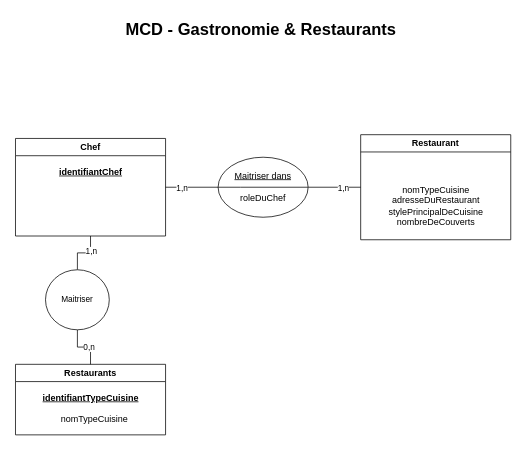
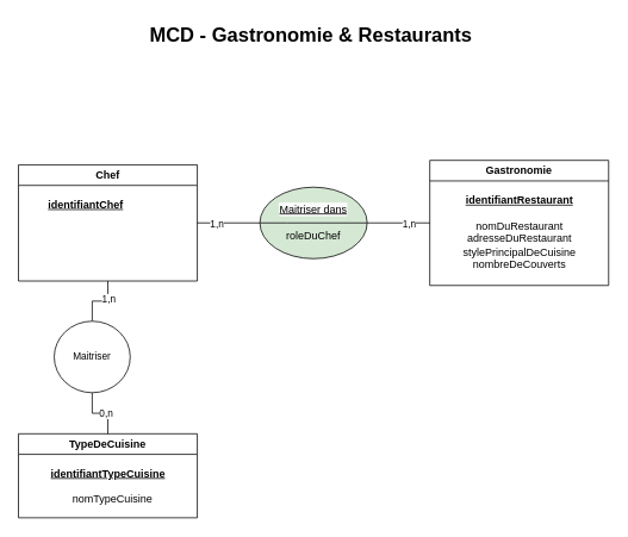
  <mxCell id="0" />
  <mxCell id="1" parent="0" />
  <mxCell id="2" style="edgeStyle=orthogonalEdgeStyle;shape=connector;rounded=0;orthogonalLoop=1;jettySize=auto;html=1;exitX=1;exitY=0.5;exitDx=0;exitDy=0;entryX=0;entryY=0.5;entryDx=0;entryDy=0;strokeColor=default;align=center;verticalAlign=middle;fontFamily=Helvetica;fontSize=11;fontColor=default;labelBackgroundColor=default;startFill=0;endArrow=none;" edge="1" parent="1" source="4" target="15"><mxGeometry relative="1" as="geometry" /></mxCell>
  <mxCell id="3" value="1,n" style="edgeLabel;html=1;align=center;verticalAlign=middle;resizable=0;points=[];fontFamily=Helvetica;fontSize=11;fontColor=default;labelBackgroundColor=default;" vertex="1" connectable="0" parent="2"><mxGeometry x="-0.408" relative="1" as="geometry"><mxPoint as="offset" /></mxGeometry></mxCell>
  <mxCell id="4" value="Chef" style="swimlane;whiteSpace=wrap;html=1;" vertex="1" parent="1"><mxGeometry x="20" y="184" width="200" height="130" as="geometry" /></mxCell>
- <mxCell id="5" value="&lt;u&gt;&lt;b&gt;identifiantChef&lt;/b&gt;&lt;/u&gt;" style="text;html=1;align=center;verticalAlign=middle;resizable=0;points=[];autosize=1;strokeColor=none;fillColor=none;" vertex="1" parent="4"><mxGeometry x="45" y="30" width="110" height="30" as="geometry" /></mxCell>
+ <mxCell id="5" value="&lt;u&gt;&lt;b&gt;identifiantChef&lt;/b&gt;&lt;/u&gt;" style="text;html=1;align=center;verticalAlign=middle;resizable=0;points=[];autosize=1;strokeColor=none;fillColor=none;" vertex="1" parent="4"><mxGeometry x="20" y="30" width="110" height="30" as="geometry" /></mxCell>
  <mxCell id="6" style="edgeStyle=orthogonalEdgeStyle;shape=connector;rounded=0;orthogonalLoop=1;jettySize=auto;html=1;exitX=0;exitY=0.5;exitDx=0;exitDy=0;entryX=1;entryY=0.5;entryDx=0;entryDy=0;strokeColor=default;align=center;verticalAlign=middle;fontFamily=Helvetica;fontSize=11;fontColor=default;labelBackgroundColor=default;startFill=0;endArrow=none;" edge="1" parent="1" source="8" target="15"><mxGeometry relative="1" as="geometry" /></mxCell>
  <mxCell id="7" value="1,n" style="edgeLabel;html=1;align=center;verticalAlign=middle;resizable=0;points=[];fontFamily=Helvetica;fontSize=11;fontColor=default;labelBackgroundColor=default;" vertex="1" connectable="0" parent="6"><mxGeometry x="-0.32" y="-1" relative="1" as="geometry"><mxPoint y="1" as="offset" /></mxGeometry></mxCell>
- <mxCell id="8" value="Restaurant" style="swimlane;whiteSpace=wrap;html=1;" vertex="1" parent="1"><mxGeometry x="480" y="179" width="200" height="140" as="geometry" /></mxCell>
- <mxCell id="10" value="nomTypeCuisine&lt;div&gt;adresseDuRestaurant&lt;/div&gt;&lt;div&gt;stylePrincipalDeCuisine&lt;/div&gt;&lt;div&gt;nombreDeCouverts&lt;/div&gt;" style="text;html=1;align=center;verticalAlign=middle;resizable=0;points=[];autosize=1;strokeColor=none;fillColor=none;" vertex="1" parent="8"><mxGeometry x="25" y="60" width="150" height="70" as="geometry" /></mxCell>
- <mxCell id="11" value="Restaurants" style="swimlane;whiteSpace=wrap;html=1;" vertex="1" parent="1"><mxGeometry x="20" y="485" width="200" height="94" as="geometry" /></mxCell>
+ <mxCell id="8" value="Gastronomie" style="swimlane;whiteSpace=wrap;html=1;" vertex="1" parent="1"><mxGeometry x="480" y="179" width="200" height="140" as="geometry" /></mxCell>
+ <mxCell id="9" value="&lt;b&gt;&lt;u&gt;identifiantRestaurant&lt;/u&gt;&lt;/b&gt;" style="text;html=1;align=center;verticalAlign=middle;resizable=0;points=[];autosize=1;strokeColor=none;fillColor=none;" vertex="1" parent="8"><mxGeometry x="30" y="30" width="140" height="30" as="geometry" /></mxCell>
+ <mxCell id="10" value="nomDuRestaurant&lt;div&gt;adresseDuRestaurant&lt;/div&gt;&lt;div&gt;stylePrincipalDeCuisine&lt;/div&gt;&lt;div&gt;nombreDeCouverts&lt;/div&gt;" style="text;html=1;align=center;verticalAlign=middle;resizable=0;points=[];autosize=1;strokeColor=none;fillColor=none;" vertex="1" parent="8"><mxGeometry x="25" y="60" width="150" height="70" as="geometry" /></mxCell>
+ <mxCell id="11" value="TypeDeCuisine" style="swimlane;whiteSpace=wrap;html=1;" vertex="1" parent="1"><mxGeometry x="20" y="485" width="200" height="94" as="geometry" /></mxCell>
  <mxCell id="12" value="&lt;u&gt;&lt;b&gt;identifiantTypeCuisine&lt;/b&gt;&lt;/u&gt;" style="text;html=1;align=center;verticalAlign=middle;resizable=0;points=[];autosize=1;strokeColor=none;fillColor=none;" vertex="1" parent="11"><mxGeometry x="25" y="30" width="150" height="30" as="geometry" /></mxCell>
  <mxCell id="13" value="nomTypeCuisine" style="text;html=1;align=center;verticalAlign=middle;resizable=0;points=[];autosize=1;strokeColor=none;fillColor=none;" vertex="1" parent="11"><mxGeometry x="50" y="58" width="110" height="30" as="geometry" /></mxCell>
  <mxCell id="14" value="" style="group" vertex="1" connectable="0" parent="1"><mxGeometry x="290" y="209" width="120" height="80" as="geometry" /></mxCell>
- <mxCell id="15" value="&lt;div&gt;&lt;br&gt;&lt;/div&gt;&lt;div&gt;&lt;br&gt;&lt;/div&gt;&lt;div&gt;roleDuChef&lt;/div&gt;" style="ellipse;whiteSpace=wrap;html=1;" vertex="1" parent="14"><mxGeometry width="120" height="80" as="geometry" /></mxCell>
+ <mxCell id="15" value="&lt;div&gt;&lt;br&gt;&lt;/div&gt;&lt;div&gt;&lt;br&gt;&lt;/div&gt;&lt;div&gt;roleDuChef&lt;/div&gt;" style="ellipse;whiteSpace=wrap;html=1;fillColor=#d5e8d4;" vertex="1" parent="14"><mxGeometry width="120" height="80" as="geometry" /></mxCell>
  <mxCell id="16" style="edgeStyle=orthogonalEdgeStyle;rounded=0;orthogonalLoop=1;jettySize=auto;html=1;exitX=0;exitY=0.5;exitDx=0;exitDy=0;entryX=1;entryY=0.5;entryDx=0;entryDy=0;endArrow=none;startFill=0;" edge="1" parent="14" source="15" target="15"><mxGeometry relative="1" as="geometry"><Array as="points"><mxPoint x="30" y="40" /><mxPoint x="30" y="40" /></Array></mxGeometry></mxCell>
  <mxCell id="17" value="&lt;span style=&quot;font-size: 12px; background-color: rgb(251, 251, 251);&quot;&gt;&lt;u&gt;Maitriser dans&lt;/u&gt;&lt;/span&gt;" style="text;html=1;align=center;verticalAlign=middle;whiteSpace=wrap;rounded=0;fontFamily=Helvetica;fontSize=11;fontColor=default;labelBackgroundColor=default;" vertex="1" parent="14"><mxGeometry x="15" y="10" width="90" height="30" as="geometry" /></mxCell>
  <mxCell id="18" style="edgeStyle=orthogonalEdgeStyle;shape=connector;rounded=0;orthogonalLoop=1;jettySize=auto;html=1;entryX=0.5;entryY=1;entryDx=0;entryDy=0;strokeColor=default;align=center;verticalAlign=middle;fontFamily=Helvetica;fontSize=11;fontColor=default;labelBackgroundColor=default;startFill=0;endArrow=none;" edge="1" parent="1" source="22" target="4"><mxGeometry relative="1" as="geometry" /></mxCell>
  <mxCell id="19" value="1,n" style="edgeLabel;html=1;align=center;verticalAlign=middle;resizable=0;points=[];fontFamily=Helvetica;fontSize=11;fontColor=default;labelBackgroundColor=default;" vertex="1" connectable="0" parent="18"><mxGeometry x="0.345" relative="1" as="geometry"><mxPoint as="offset" /></mxGeometry></mxCell>
  <mxCell id="20" style="edgeStyle=orthogonalEdgeStyle;shape=connector;rounded=0;orthogonalLoop=1;jettySize=auto;html=1;strokeColor=default;align=center;verticalAlign=middle;fontFamily=Helvetica;fontSize=11;fontColor=default;labelBackgroundColor=default;startFill=0;endArrow=none;" edge="1" parent="1" source="22" target="11"><mxGeometry relative="1" as="geometry" /></mxCell>
  <mxCell id="21" value="0,n" style="edgeLabel;html=1;align=center;verticalAlign=middle;resizable=0;points=[];fontFamily=Helvetica;fontSize=11;fontColor=default;labelBackgroundColor=default;" vertex="1" connectable="0" parent="20"><mxGeometry x="0.202" y="1" relative="1" as="geometry"><mxPoint as="offset" /></mxGeometry></mxCell>
  <mxCell id="22" value="Maitriser" style="ellipse;whiteSpace=wrap;html=1;fontFamily=Helvetica;fontSize=11;fontColor=default;labelBackgroundColor=default;" vertex="1" parent="1"><mxGeometry x="60" y="359" width="85" height="80" as="geometry" /></mxCell>
  <mxCell id="23" value="&lt;h1 style=&quot;margin-top: 0px;&quot;&gt;MCD - Gastronomie &amp;amp; Restaurants&lt;/h1&gt;" style="text;html=1;whiteSpace=wrap;overflow=hidden;rounded=0;fontFamily=Helvetica;fontSize=11;fontColor=default;labelBackgroundColor=default;" vertex="1" parent="1"><mxGeometry x="165" y="20" width="370" height="40" as="geometry" /></mxCell>
